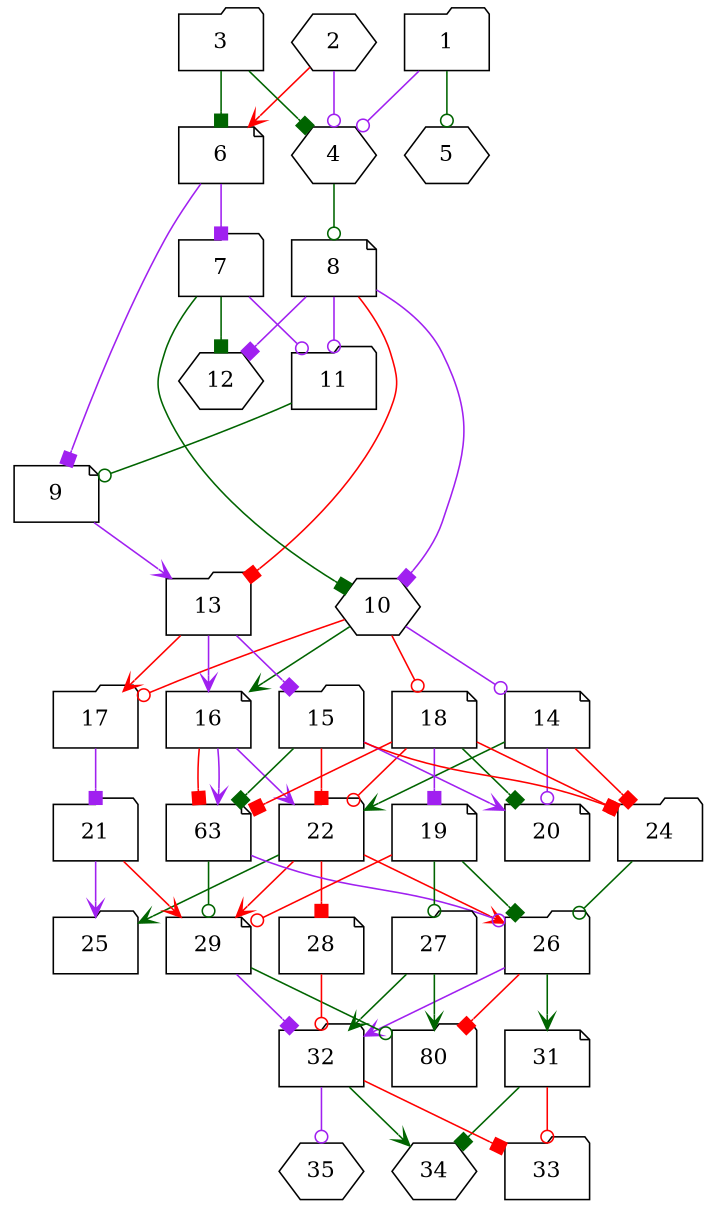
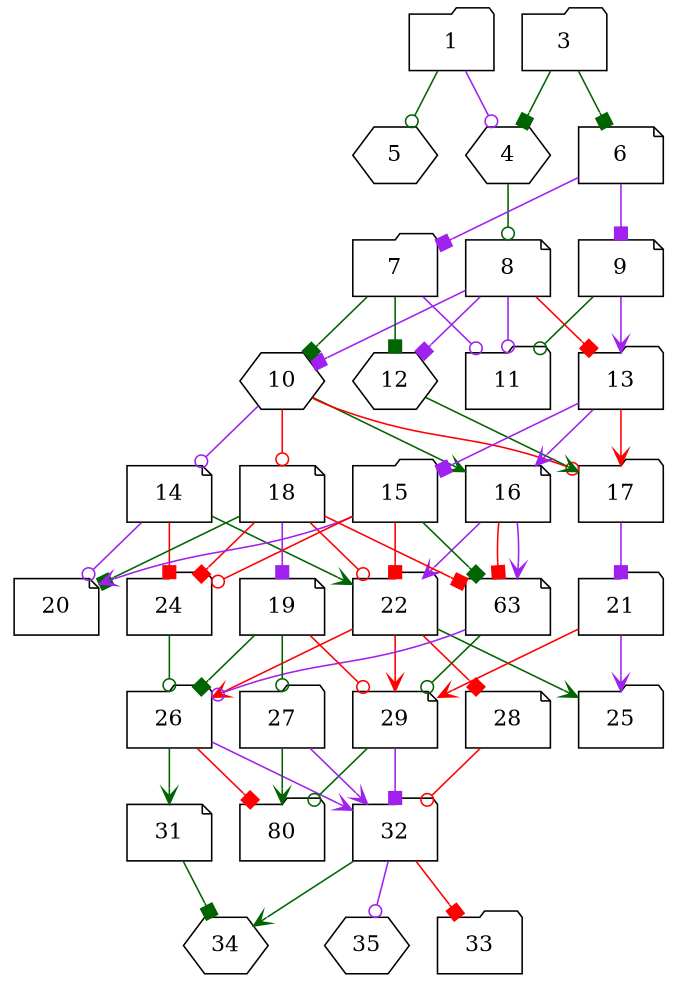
  digraph {
    node [alpha=0.14 shape=folder]
    edge [arrowhead=box color=purple]
    1 [alpha=0.12 expect_size=13096960]
    4 [alpha=0.05 expect_size=31768576 shape=hexagon]
    5 [alpha=0.02 expect_size=8073216 shape=hexagon]
    8 [alpha=0.03 expect_size=36349952 shape=note]
    10 [alpha=0.16 expect_size=33744896 shape=hexagon]
    11 [alpha=0.19 expect_size=33520640]
    12 [alpha=0.09 expect_size=15684608 shape=hexagon]
    13 [expect_size=12925952]
-   2 [alpha=0.19 expect_size=21830656 shape=hexagon]
    6 [alpha=0.04 expect_size=49959936 shape=note]
    7 [alpha=0.01 expect_size=10472448]
    9 [expect_size=40015872 shape=note]
    3 [alpha=0.17 expect_size=31441920]
    14 [alpha=0.07 expect_size=6887424 shape=note]
    16 [expect_size=23107584 shape=note]
    17 [alpha=0.17 expect_size=33328128]
    18 [alpha=0.01 expect_size=35325952 shape=note]
    15 [alpha=0.20 expect_size=19281920]
    20 [expect_size=27339776 shape=note]
    22 [alpha=0.11 expect_size=15596544]
    24 [alpha=0.08 expect_size=22495232]
    n22 [expect_size=37604352 label=63 shape=note]
    21 [alpha=0.19 expect_size=18144256]
    19 [alpha=0.13 expect_size=41495552 shape=note]
    26 [alpha=0.18 expect_size=39393280]
    29 [alpha=0.09 expect_size=19837952 shape=note]
    25 [alpha=0.03 expect_size=39739392]
    28 [alpha=0.04 expect_size=17333248 shape=note]
    27 [expect_size=24347648]
    n30 [alpha=0.05 expect_size=49445888 label=80]
    31 [expect_size=35468288 shape=note]
    32 [alpha=0.07 expect_size=32945152]
    33 [alpha=0.03 expect_size=11279360]
    34 [alpha=0.00 expect_size=43854848 shape=hexagon]
    35 [alpha=0.03 expect_size=15640576 shape=hexagon]
    1 -> 4 [arrowhead=odot]
    1 -> 5 [arrowhead=odot color=darkgreen]
    4 -> 8 [arrowhead=odot color=darkgreen]
    8 -> 10
    8 -> 11 [arrowhead=odot]
    8 -> 12
    8 -> 13 [color=red]
    10 -> 14 [arrowhead=odot]
    10 -> 16 [arrowhead=vee color=darkgreen]
    10 -> 17 [arrowhead=odot color=red]
    10 -> 18 [arrowhead=odot color=red]
+   12 -> 17 [arrowhead=vee color=darkgreen]
    13 -> 16 [arrowhead=vee]
    13 -> 17 [arrowhead=vee color=red]
    13 -> 15
-   2 -> 4 [arrowhead=odot]
-   2 -> 6 [arrowhead=vee color=red]
    6 -> 7
    6 -> 9
    7 -> 10 [color=darkgreen]
    7 -> 11 [arrowhead=odot]
    7 -> 12 [color=darkgreen]
-   11 -> 9 [arrowhead=odot color=darkgreen]
+   9 -> 11 [arrowhead=odot color=darkgreen]
    9 -> 13 [arrowhead=vee]
    3 -> 4 [color=darkgreen]
    3 -> 6 [color=darkgreen]
    14 -> 20 [arrowhead=odot]
    14 -> 22 [arrowhead=vee color=darkgreen]
    14 -> 24 [color=red]
    16 -> 22 [arrowhead=vee]
    16 -> n22 [color=red]
    16 -> n22 [arrowhead=vee]
    17 -> 21
    18 -> 20 [color=darkgreen]
    18 -> 22 [arrowhead=odot color=red]
    18 -> 24 [color=red]
    18 -> n22 [color=red]
    18 -> 19
    15 -> 20 [arrowhead=vee]
    15 -> 22 [color=red]
    15 -> 24 [arrowhead=odot color=red]
    15 -> n22 [color=darkgreen]
    22 -> 26 [arrowhead=vee color=red]
    22 -> 29 [arrowhead=vee color=red]
    22 -> 25 [arrowhead=vee color=darkgreen]
    22 -> 28 [color=red]
    24 -> 26 [arrowhead=odot color=darkgreen]
    n22 -> 26 [arrowhead=odot]
    n22 -> 29 [arrowhead=odot color=darkgreen]
    21 -> 29 [arrowhead=vee color=red]
    21 -> 25 [arrowhead=vee]
    19 -> 26 [color=darkgreen]
    19 -> 29 [arrowhead=odot color=red]
    19 -> 27 [arrowhead=odot color=darkgreen]
    26 -> n30 [color=red]
    26 -> 31 [arrowhead=vee color=darkgreen]
    26 -> 32 [arrowhead=vee]
    29 -> n30 [arrowhead=odot color=darkgreen]
    29 -> 32
    28 -> 32 [arrowhead=odot color=red]
    27 -> n30 [arrowhead=vee color=darkgreen]
-   27 -> 32 [arrowhead=vee color=darkgreen]
-   31 -> 33 [arrowhead=odot color=red]
+   27 -> 32 [arrowhead=vee]
    31 -> 34 [color=darkgreen]
    32 -> 33 [color=red]
    32 -> 34 [arrowhead=vee color=darkgreen]
    32 -> 35 [arrowhead=odot]
  }
